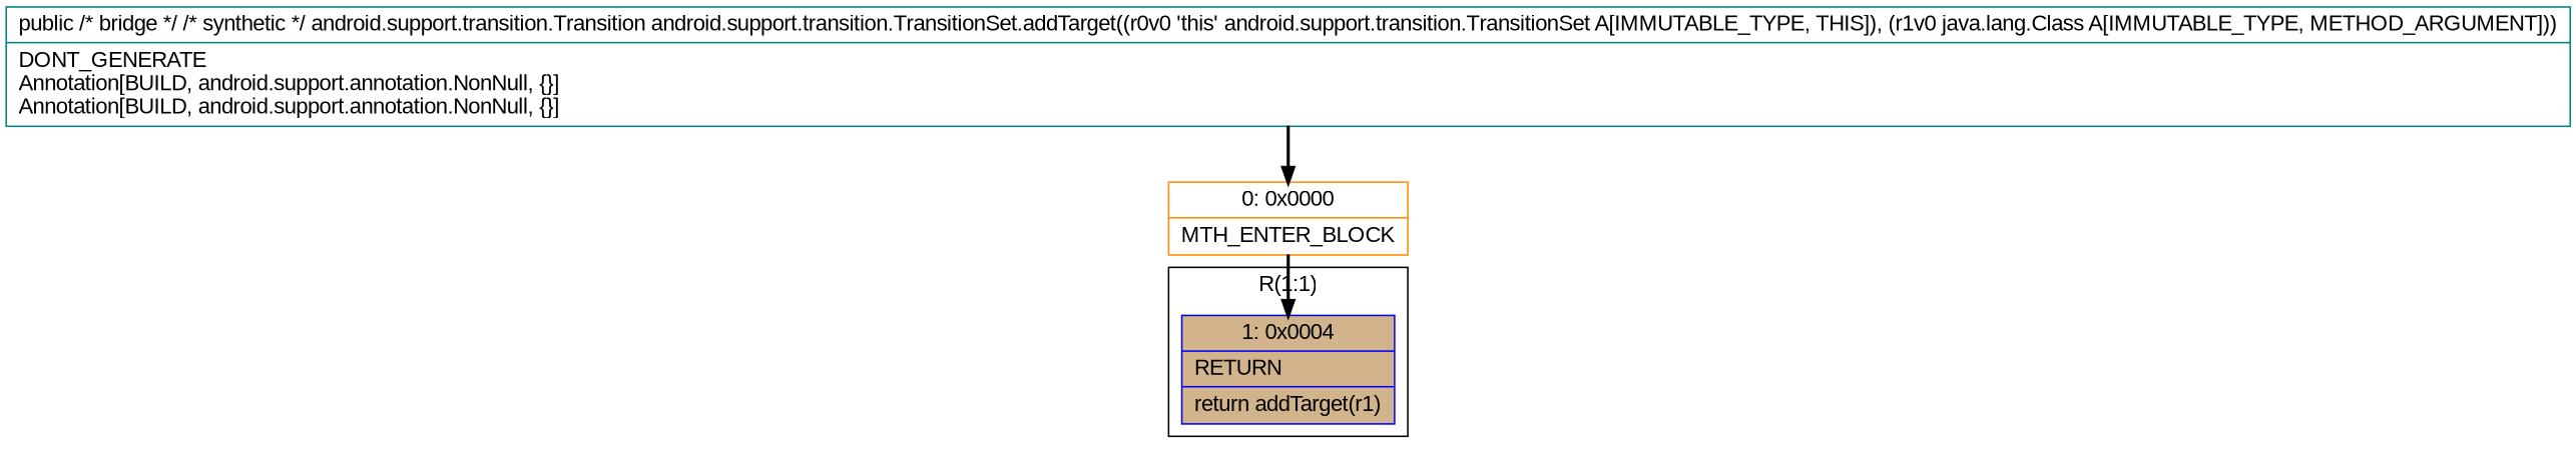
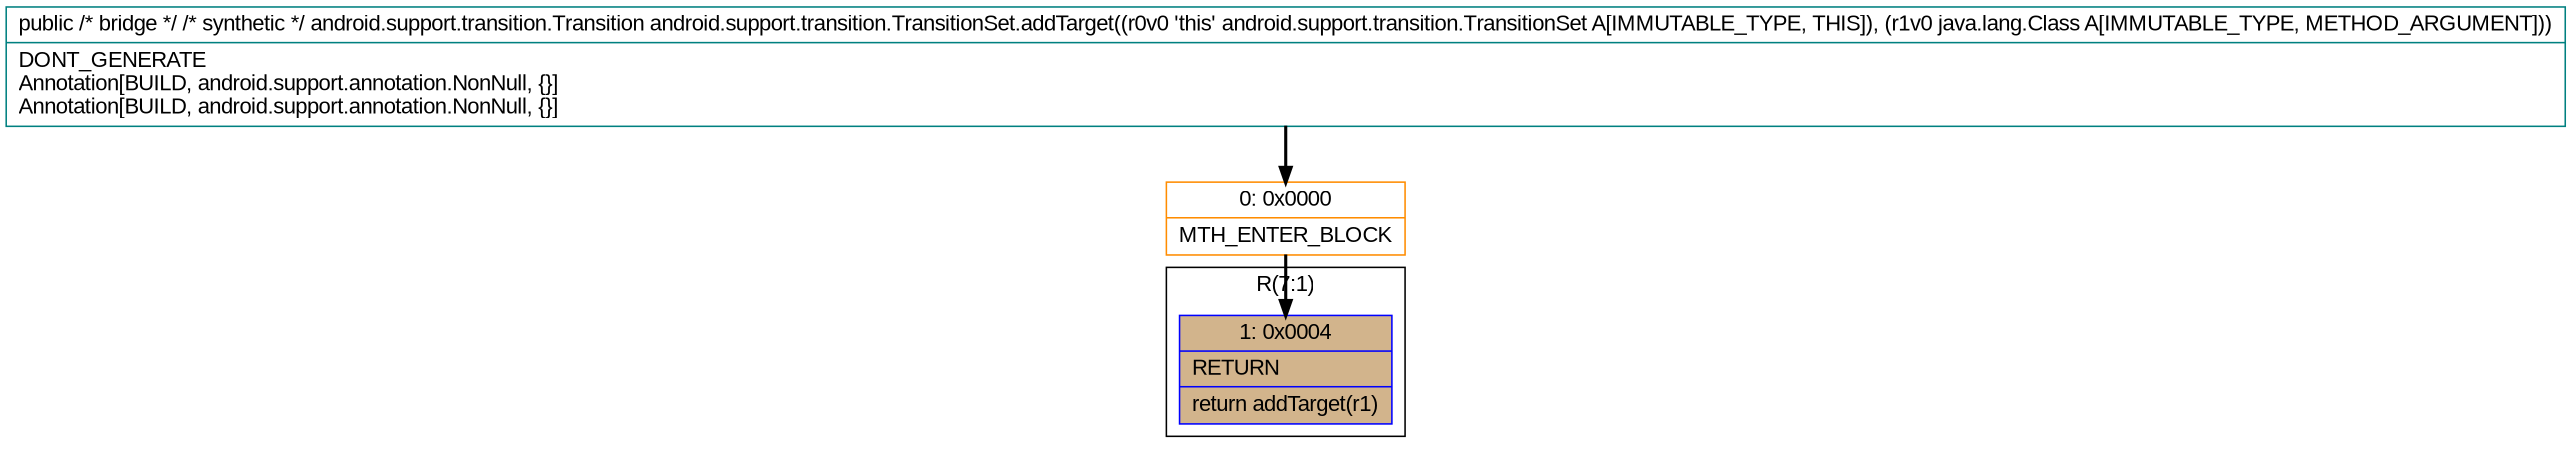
  digraph {
    fontname="Liberation Sans"
    node [shape=record style=filled fillcolor=white fontname="Liberation Sans"]
    edge [style=bold fontname="Liberation Sans"]
    n1 [color=blue label="{1\:\ 0x0004|RETURN\l|return addTarget(r1)\l}" fillcolor=tan]
    n2 [color=darkorange label="{0\:\ 0x0000|MTH_ENTER_BLOCK\l}"]
    n3 [label="{public \/* bridge *\/ \/* synthetic *\/ android.support.transition.Transition android.support.transition.TransitionSet.addTarget((r0v0 'this' android.support.transition.TransitionSet A[IMMUTABLE_TYPE, THIS]), (r1v0 java.lang.Class A[IMMUTABLE_TYPE, METHOD_ARGUMENT]))  | DONT_GENERATE\lAnnotation[BUILD, android.support.annotation.NonNull, \{\}]\lAnnotation[BUILD, android.support.annotation.NonNull, \{\}]\l}" color=teal]
    subgraph cluster_1 {
-     label="R(1:1)"
+     label="R(7:1)"
      n1
    }
    n2 -> n1
    n3 -> n2
  }
